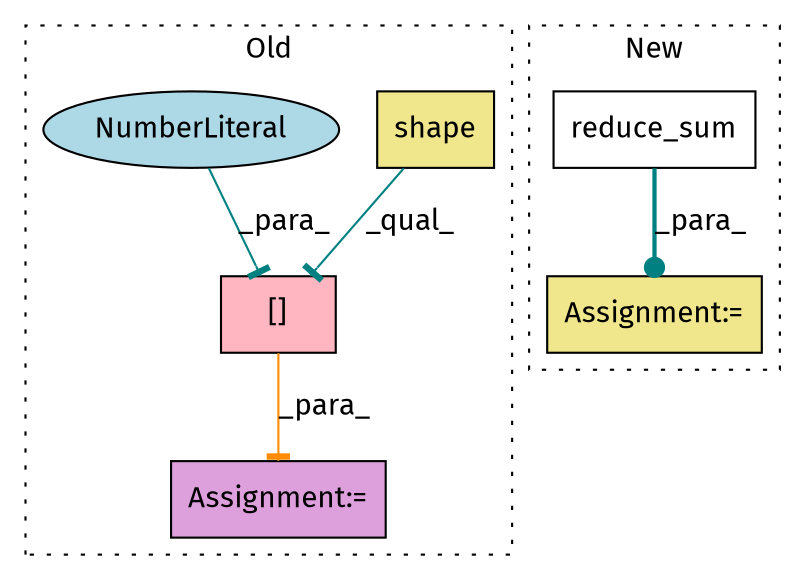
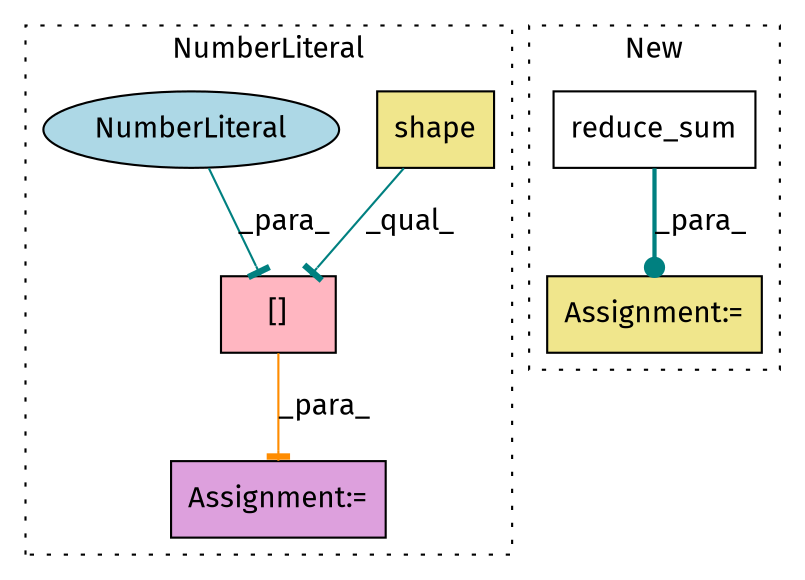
  digraph {
    fontname="Fira Sans"
    node [a=32 l=1 shape=box style=filled fillcolor=khaki fontname="Fira Sans"]
    edge [color=teal style=solid arrowhead=tee fontname="Fira Sans"]
    n1 [l="6,1" label=shape s="2039,2051"]
    n2 [a=2 l="25,1" label="[]" s="2028,2054" fillcolor=lightpink]
    n3 [a=34 label=NumberLiteral s=2053 shape=ellipse fillcolor=lightblue]
    n4 [a=7 label="Assignment:=" s=2027 fillcolor=plum]
    n5 [l="11,1" label=reduce_sum s="2179,2205" fillcolor=white]
    n6 [a=7 label="Assignment:=" s=2167]
    subgraph cluster_1 {
-     label=Old
+     label=NumberLiteral
      style=dotted
      n1
      n2
      n3
      n4
    }
    subgraph cluster_2 {
      label=New
      style=dotted
      n5
      n6
    }
    n1 -> n2 [label=_qual_]
    n2 -> n4 [label=_para_ color=darkorange]
    n3 -> n2 [label=_para_]
    n5 -> n6 [label=_para_ style=bold arrowhead=dot]
  }
